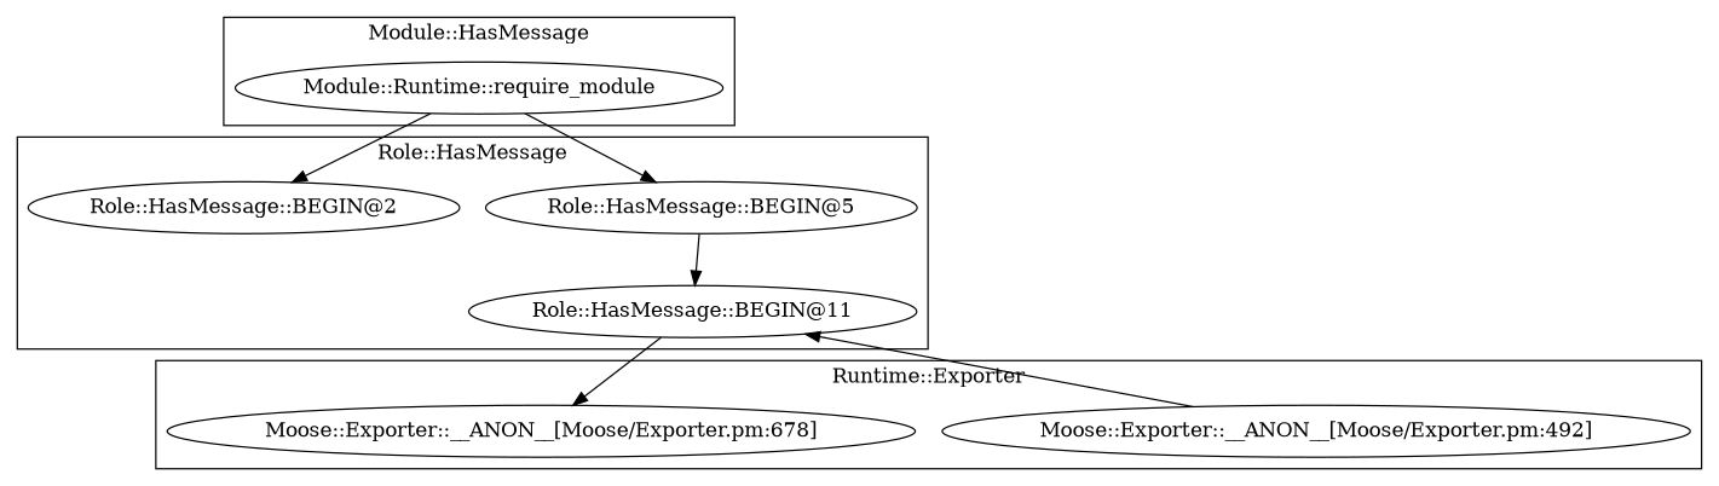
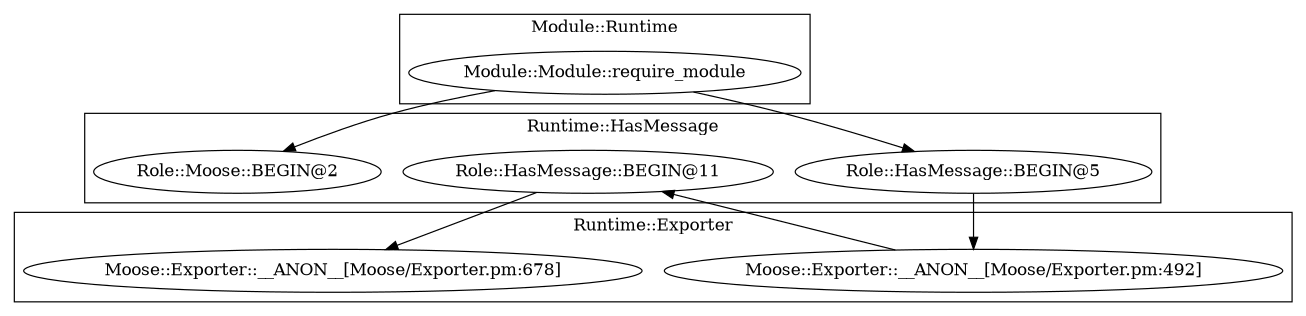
  digraph {
    "Role::HasMessage::BEGIN@5"
    "Role::HasMessage::BEGIN@11"
-   "Role::HasMessage::BEGIN@2"
-   "Module::Runtime::require_module"
+   "Role::HasMessage::BEGIN@2" [label="Role::Moose::BEGIN@2"]
+   "Module::Runtime::require_module" [label="Module::Module::require_module"]
    "Moose::Exporter::__ANON__[Moose/Exporter.pm:492]"
    "Moose::Exporter::__ANON__[Moose/Exporter.pm:678]"
    subgraph cluster_1 {
-     label="Role::HasMessage"
+     label="Runtime::HasMessage"
      "Role::HasMessage::BEGIN@5"
      "Role::HasMessage::BEGIN@11"
      "Role::HasMessage::BEGIN@2"
    }
    subgraph cluster_2 {
-     label="Module::HasMessage"
+     label="Module::Runtime"
      "Module::Runtime::require_module"
    }
    subgraph cluster_3 {
      label="Runtime::Exporter"
      "Moose::Exporter::__ANON__[Moose/Exporter.pm:492]"
      "Moose::Exporter::__ANON__[Moose/Exporter.pm:678]"
    }
-   "Role::HasMessage::BEGIN@5" -> "Role::HasMessage::BEGIN@11"
+   "Role::HasMessage::BEGIN@5" -> "Moose::Exporter::__ANON__[Moose/Exporter.pm:492]"
    "Role::HasMessage::BEGIN@11" -> "Moose::Exporter::__ANON__[Moose/Exporter.pm:678]"
    "Module::Runtime::require_module" -> "Role::HasMessage::BEGIN@5"
    "Module::Runtime::require_module" -> "Role::HasMessage::BEGIN@2"
    "Moose::Exporter::__ANON__[Moose/Exporter.pm:492]" -> "Role::HasMessage::BEGIN@11"
  }
